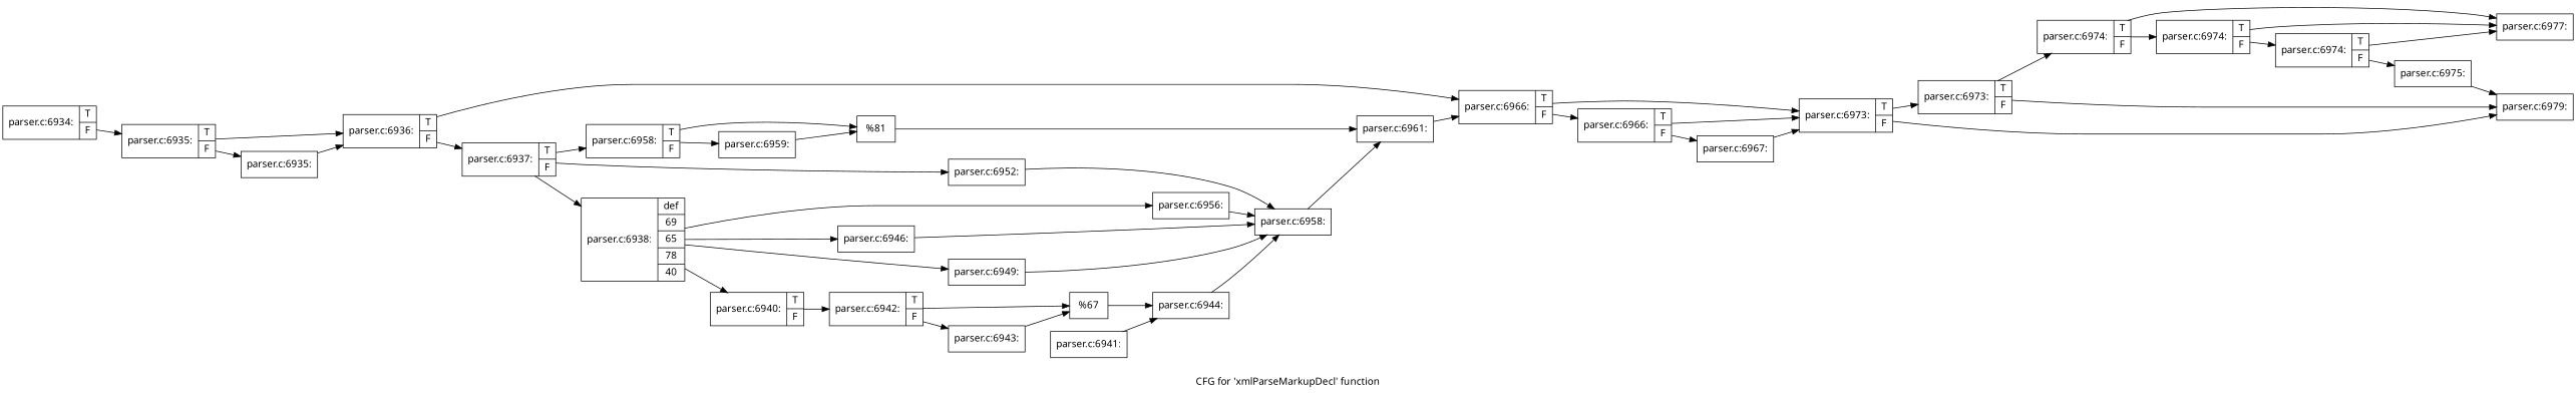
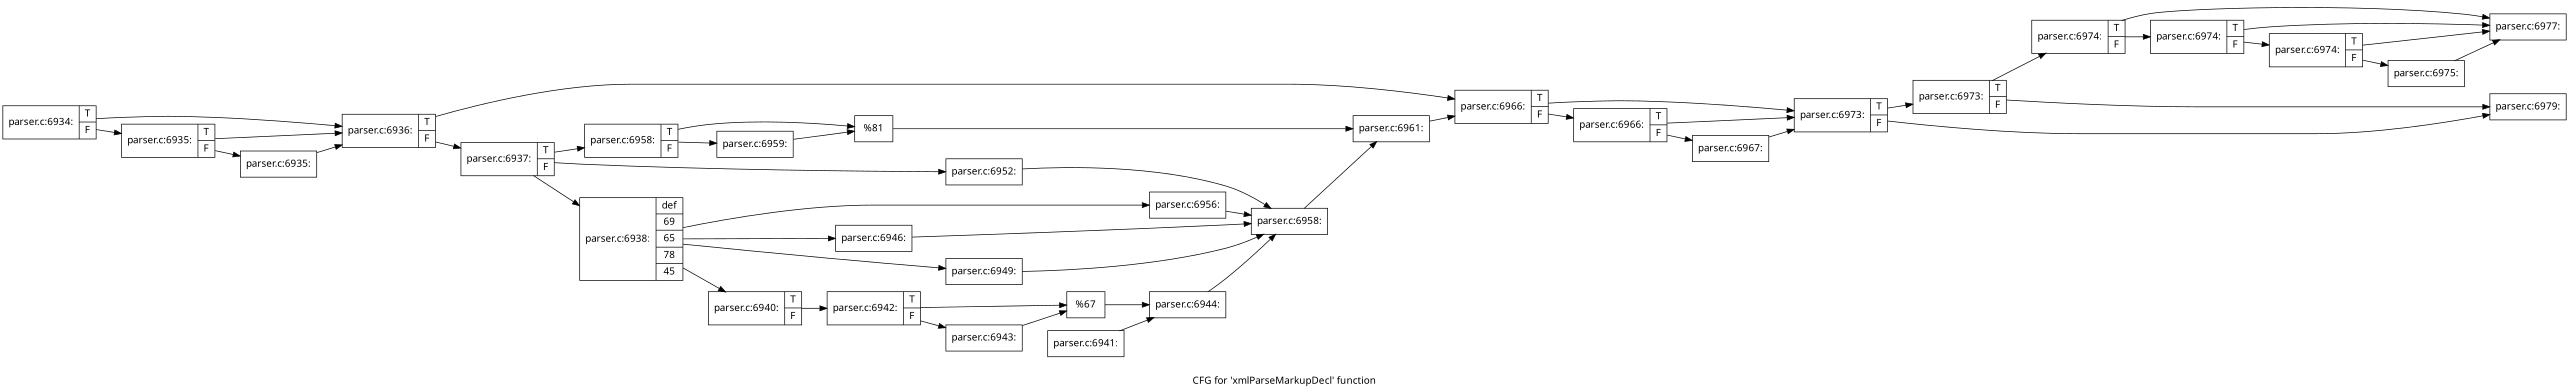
  digraph {
    fontname="Noto Sans"
    label="CFG for 'xmlParseMarkupDecl' function"
    rankdir=LR
    node [fontname="Noto Sans" shape=record]
    edge [fontname="Noto Sans"]
    n1 [label="{parser.c:6934:|{<s0>T|<s1>F}}"]
    n2 [label="{parser.c:6935:|{<s0>T|<s1>F}}"]
    n3 [label="{parser.c:6936:|{<s0>T|<s1>F}}"]
    n4 [label="{parser.c:6935:}"]
    n5 [label="{parser.c:6937:|{<s0>T|<s1>F}}"]
    n6 [label="{parser.c:6966:|{<s0>T|<s1>F}}"]
-   n7 [label="{parser.c:6938:|{<s0>def|<s1>69|<s2>65|<s3>78|<s4>40}}"]
+   n7 [label="{parser.c:6938:|{<s0>def|<s1>69|<s2>65|<s3>78|<s4>45}}"]
    n8 [label="{parser.c:6958:|{<s0>T|<s1>F}}"]
    n9 [label="{parser.c:6952:}"]
    n10 [label="{parser.c:6966:|{<s0>T|<s1>F}}"]
    n11 [label="{parser.c:6973:|{<s0>T|<s1>F}}"]
    n12 [label="{parser.c:6956:}"]
    n13 [label="{parser.c:6940:|{<s0>T|<s1>F}}"]
    n14 [label="{parser.c:6946:}"]
    n15 [label="{parser.c:6949:}"]
    n16 [label="{parser.c:6959:}"]
    n17 [label="{%81}"]
    n18 [label="{parser.c:6967:}"]
    n19 [label="{parser.c:6973:|{<s0>T|<s1>F}}"]
    n20 [label="{parser.c:6979:}"]
    n21 [label="{parser.c:6958:}"]
    n22 [label="{parser.c:6942:|{<s0>T|<s1>F}}"]
    n23 [label="{parser.c:6961:}"]
    n24 [label="{parser.c:6941:}"]
    n25 [label="{parser.c:6944:}"]
    n26 [label="{parser.c:6943:}"]
    n27 [label="{%67}"]
    n28 [label="{parser.c:6974:|{<s0>T|<s1>F}}"]
    n29 [label="{parser.c:6974:|{<s0>T|<s1>F}}"]
    n30 [label="{parser.c:6977:}"]
    n31 [label="{parser.c:6974:|{<s0>T|<s1>F}}"]
    n32 [label="{parser.c:6975:}"]
    n1 -> n2
+   n1 -> n3
    n2 -> n3
    n2 -> n4
    n3 -> n5
    n3 -> n6
    n4 -> n3
    n5 -> n7
    n5 -> n8
    n5 -> n9
    n6 -> n10
    n6 -> n11
    n7 -> n12
    n7 -> n13
    n7 -> n14
    n7 -> n15
    n8 -> n16
    n8 -> n17
    n9 -> n21
    n10 -> n11
    n10 -> n18
    n11 -> n19
    n11 -> n20
    n12 -> n21
    n13 -> n22
    n14 -> n21
    n15 -> n21
    n16 -> n17
    n17 -> n23
    n18 -> n11
    n19 -> n20
    n19 -> n28
    n21 -> n23
    n22 -> n26
    n22 -> n27
    n23 -> n6
    n24 -> n25
    n25 -> n21
    n26 -> n27
    n27 -> n25
    n28 -> n29
    n28 -> n30
    n29 -> n30
    n29 -> n31
    n31 -> n30
    n31 -> n32
-   n32 -> n20
+   n32 -> n30
  }
